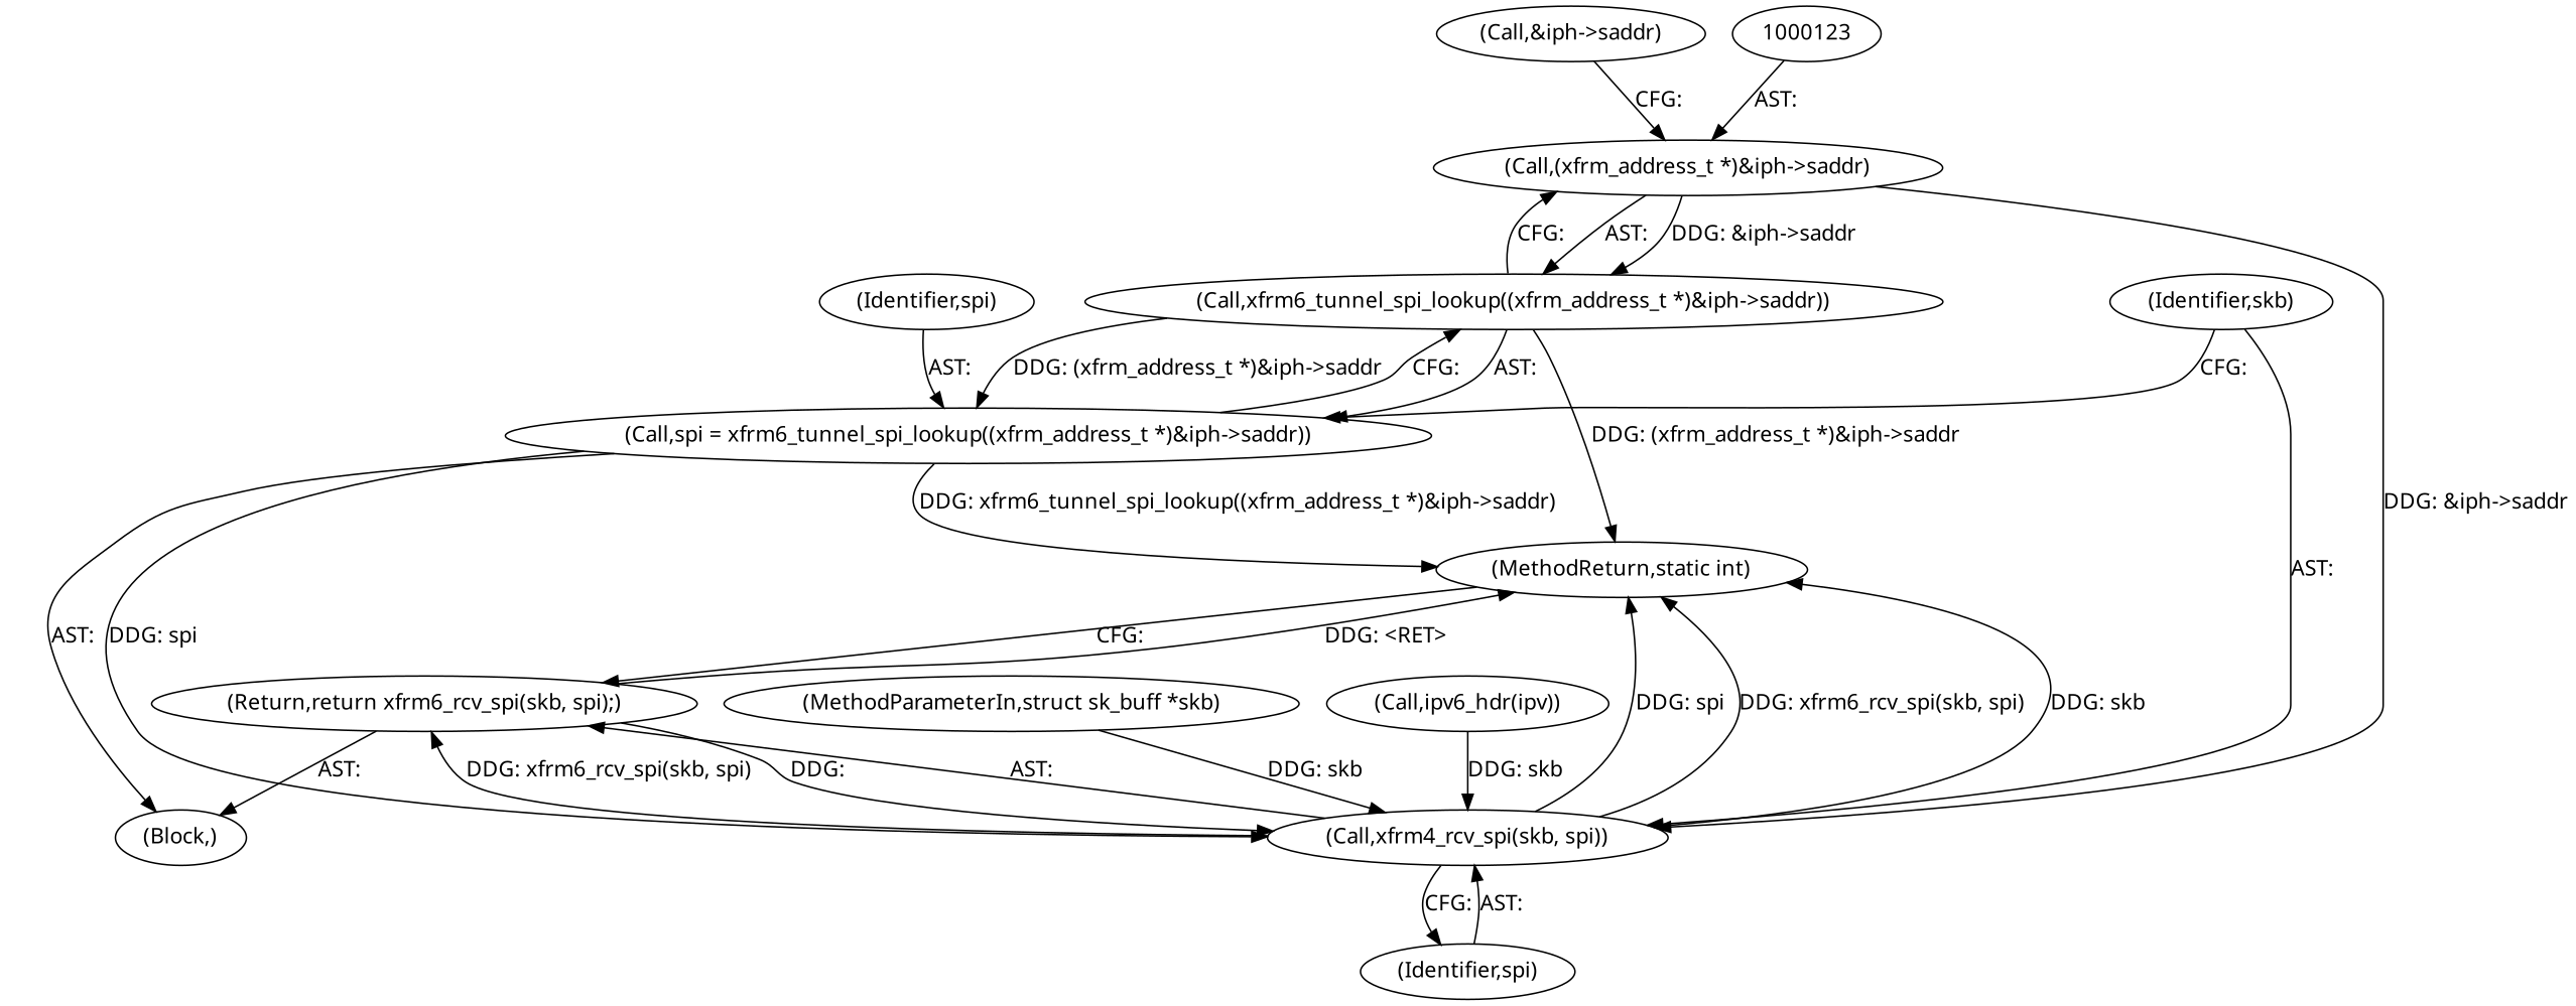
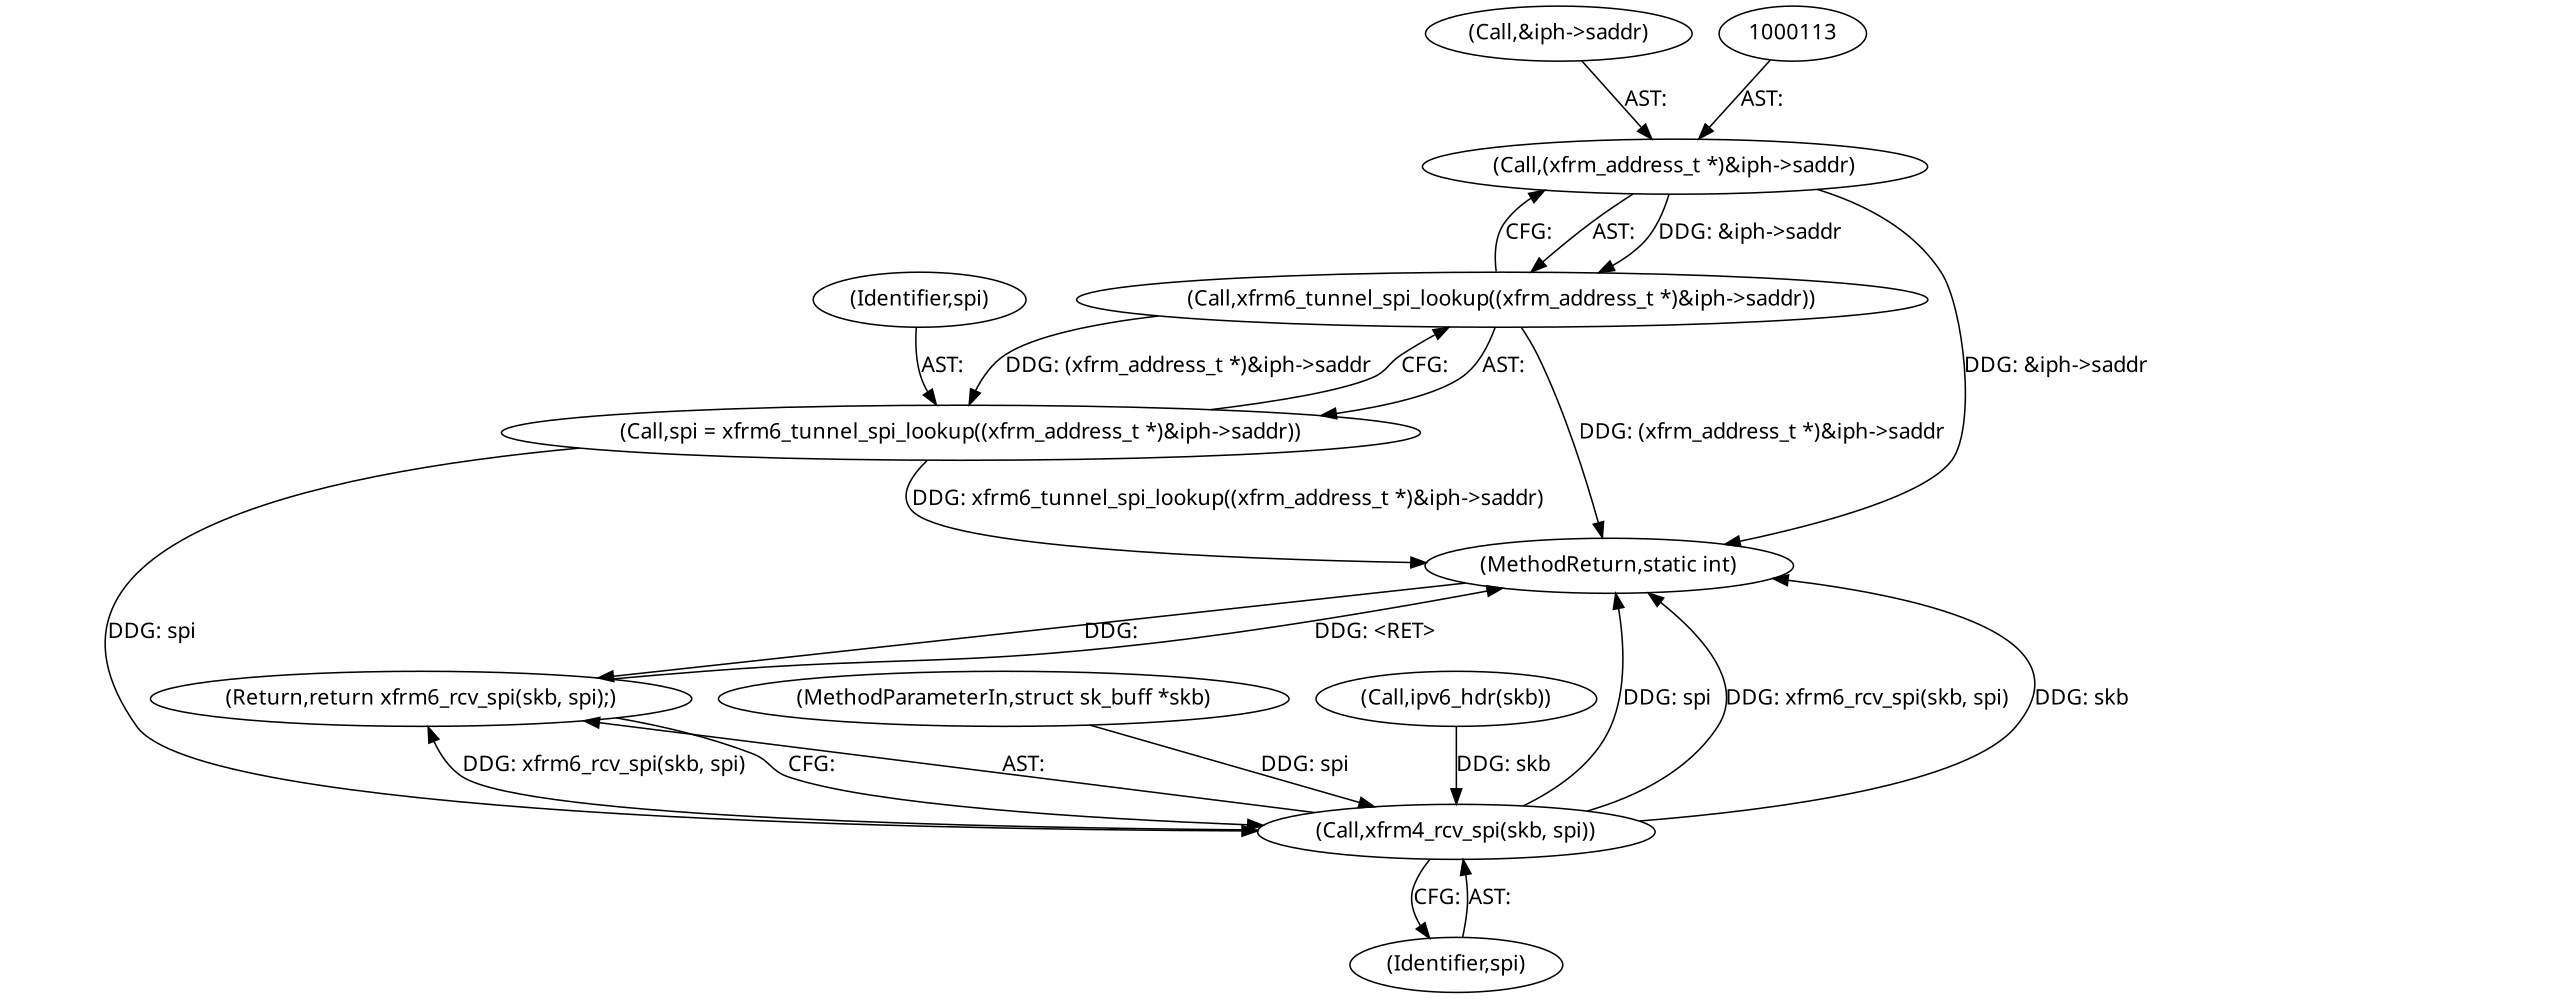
  digraph {
    fontname="Noto Sans"
    node [fontname="Noto Sans"]
    edge [fontname="Noto Sans"]
    n1 [label="(Call,(xfrm_address_t *)&iph->saddr)"]
    n2 [label="(Call,xfrm6_tunnel_spi_lookup((xfrm_address_t *)&iph->saddr))"]
    n3 [label="(MethodReturn,static int)"]
    n4 [label="(Call,spi = xfrm6_tunnel_spi_lookup((xfrm_address_t *)&iph->saddr))"]
    n5 [label="(Return,return xfrm6_rcv_spi(skb, spi);)"]
    n6 [label="(Call,&iph->saddr)"]
    n7 [label="(Call,xfrm4_rcv_spi(skb, spi))"]
-   n8 [label="(Block,)"]
    n9 [label="(Identifier,spi)"]
    n10 [label="(Identifier,spi)"]
    n11 [label="(MethodParameterIn,struct sk_buff *skb)"]
-   n12 [label="(Call,ipv6_hdr(ipv))"]
-   n13 [label="(Identifier,skb)"]
-   1000113 [label=1000123]
+   n12 [label="(Call,ipv6_hdr(skb))"]
+   1000113
    n1 -> n2 [label="AST: "]
    n1 -> n2 [label="DDG: &iph->saddr"]
-   n1 -> n7 [label="DDG: &iph->saddr"]
+   n1 -> n3 [label="DDG: &iph->saddr"]
    n2 -> n1 [label="CFG: "]
    n2 -> n3 [label="DDG: (xfrm_address_t *)&iph->saddr"]
    n2 -> n4 [label="AST: "]
    n2 -> n4 [label="DDG: (xfrm_address_t *)&iph->saddr"]
-   n3 -> n5 [label="CFG: "]
+   n3 -> n5 [label="DDG: "]
    n4 -> n2 [label="CFG: "]
    n4 -> n3 [label="DDG: xfrm6_tunnel_spi_lookup((xfrm_address_t *)&iph->saddr)"]
    n4 -> n7 [label="DDG: spi"]
-   n4 -> n8 [label="AST: "]
    n5 -> n3 [label="DDG: <RET>"]
-   n5 -> n7 [label="DDG: "]
-   n5 -> n8 [label="AST: "]
-   n6 -> n1 [label="CFG: "]
+   n5 -> n7 [label="CFG: "]
+   n6 -> n1 [label="AST: "]
    n7 -> n3 [label="DDG: spi"]
    n7 -> n3 [label="DDG: xfrm6_rcv_spi(skb, spi)"]
    n7 -> n3 [label="DDG: skb"]
    n7 -> n5 [label="AST: "]
    n7 -> n5 [label="DDG: xfrm6_rcv_spi(skb, spi)"]
    n7 -> n9 [label="CFG: "]
    n9 -> n7 [label="AST: "]
    n10 -> n4 [label="AST: "]
-   n11 -> n7 [label="DDG: skb"]
+   n11 -> n7 [label="DDG: spi"]
    n12 -> n7 [label="DDG: skb"]
-   n13 -> n4 [label="CFG: "]
-   n13 -> n7 [label="AST: "]
    1000113 -> n1 [label="AST: "]
  }
